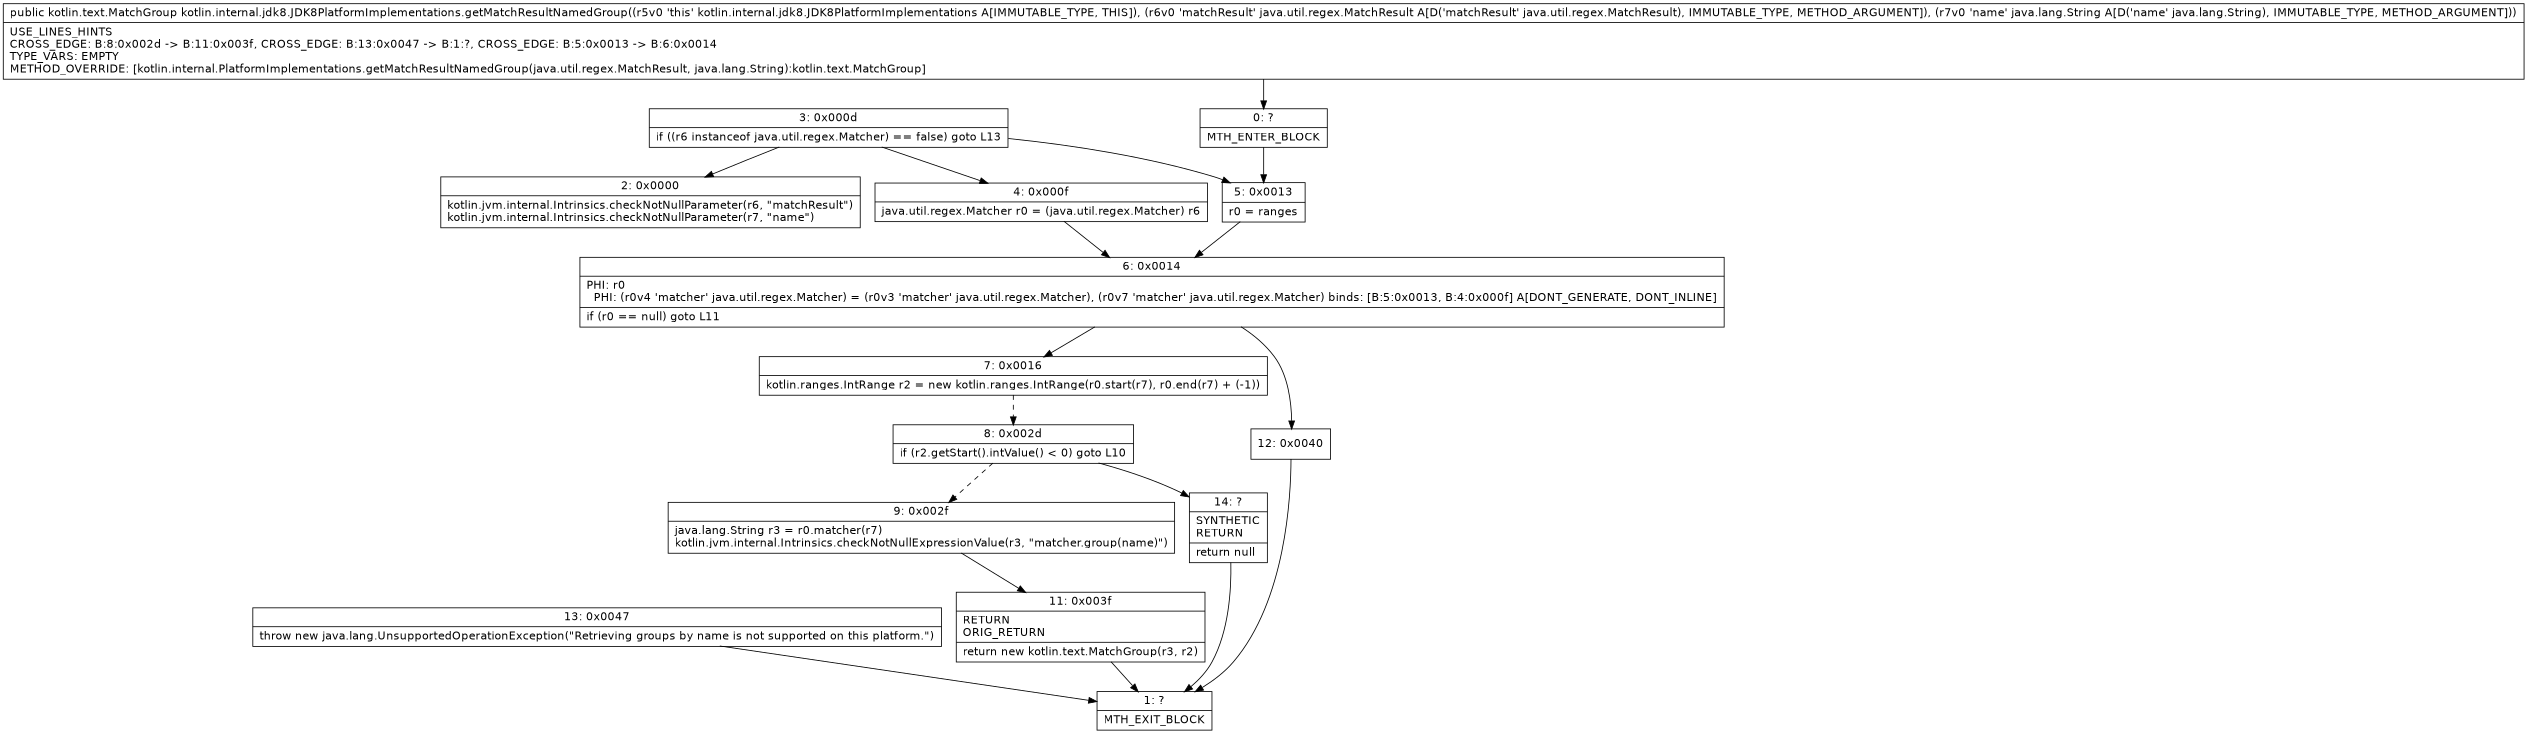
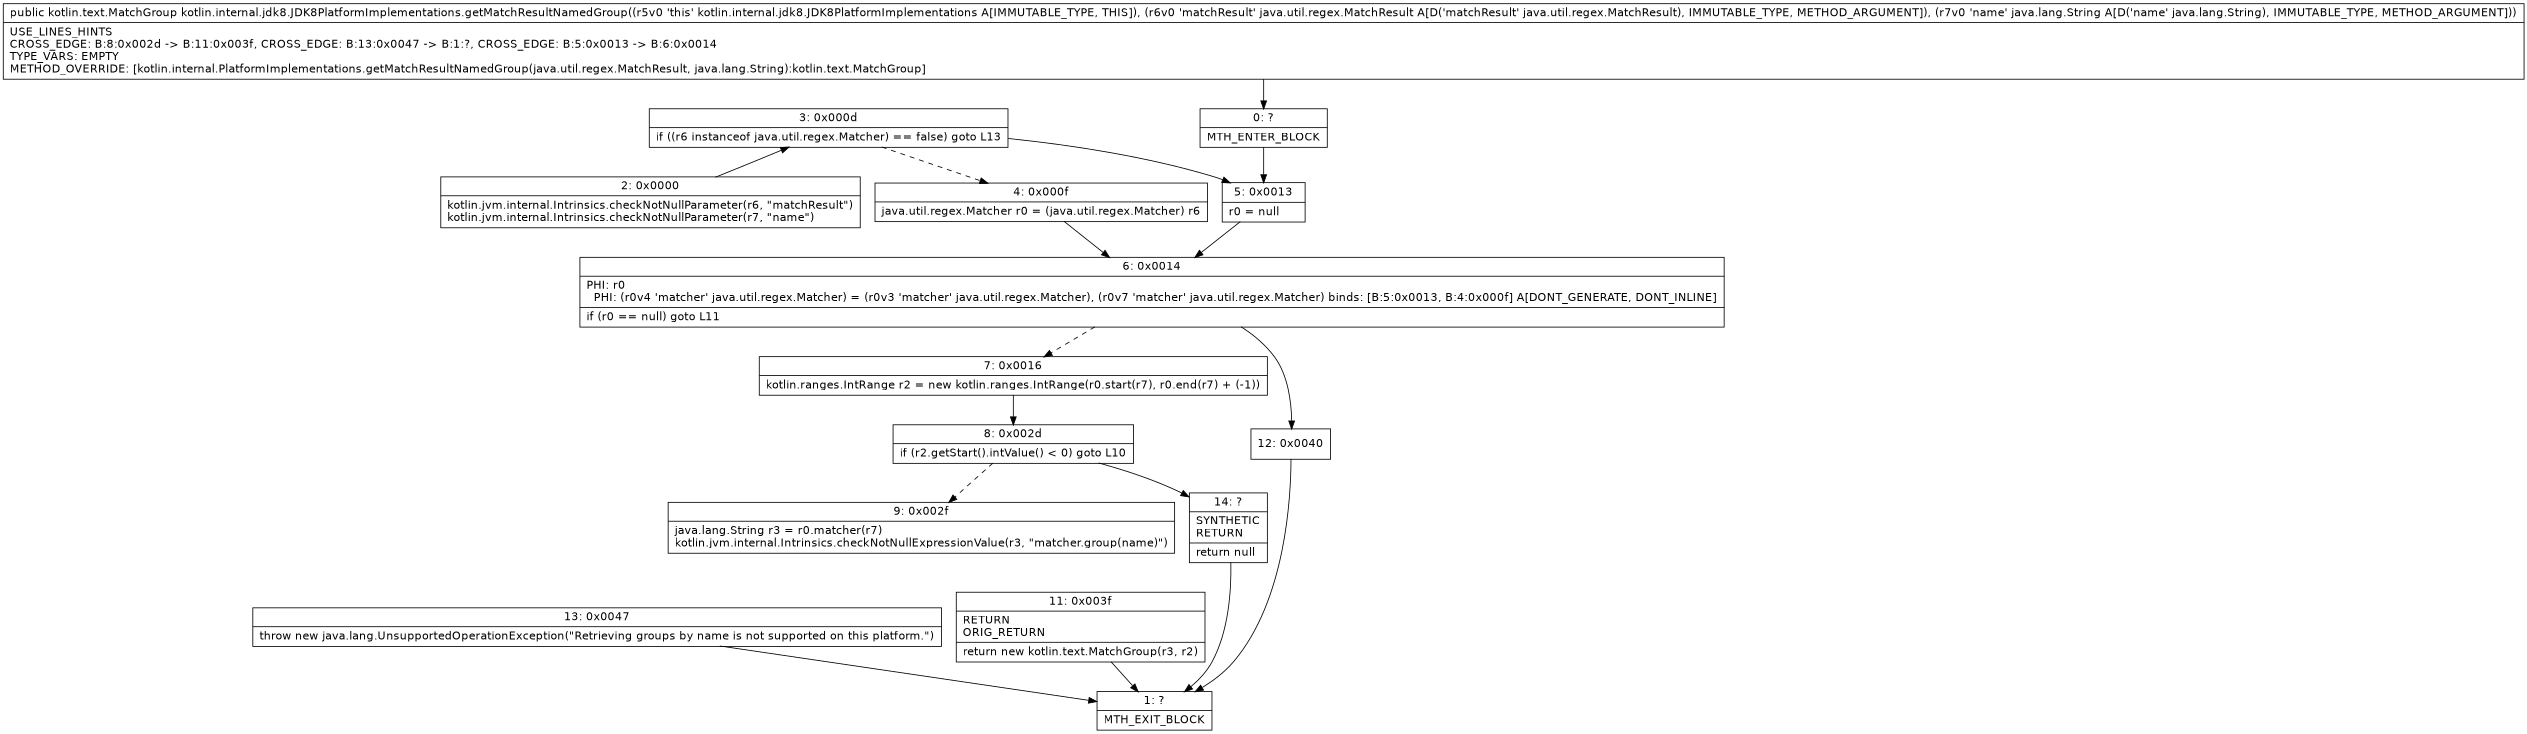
  digraph {
    fontname="DejaVu Sans"
    node [fontname="DejaVu Sans" shape=record]
    edge [fontname="DejaVu Sans"]
    n1 [label="{0\:\ ?|MTH_ENTER_BLOCK\l}"]
-   n2 [label="{5\:\ 0x0013|r0 = ranges\l}"]
+   n2 [label="{5\:\ 0x0013|r0 = null\l}"]
    n3 [label="{2\:\ 0x0000|kotlin.jvm.internal.Intrinsics.checkNotNullParameter(r6, \"matchResult\")\lkotlin.jvm.internal.Intrinsics.checkNotNullParameter(r7, \"name\")\l}"]
    n4 [label="{3\:\ 0x000d|if ((r6 instanceof java.util.regex.Matcher) == false) goto L13\l}"]
    n5 [label="{4\:\ 0x000f|java.util.regex.Matcher r0 = (java.util.regex.Matcher) r6\l}"]
    n6 [label="{6\:\ 0x0014|PHI: r0 \l  PHI: (r0v4 'matcher' java.util.regex.Matcher) = (r0v3 'matcher' java.util.regex.Matcher), (r0v7 'matcher' java.util.regex.Matcher) binds: [B:5:0x0013, B:4:0x000f] A[DONT_GENERATE, DONT_INLINE]\l|if (r0 == null) goto L11\l}"]
    n7 [label="{7\:\ 0x0016|kotlin.ranges.IntRange r2 = new kotlin.ranges.IntRange(r0.start(r7), r0.end(r7) + (\-1))\l}"]
    n8 [label="{12\:\ 0x0040}"]
    n9 [label="{8\:\ 0x002d|if (r2.getStart().intValue() \< 0) goto L10\l}"]
    n10 [label="{1\:\ ?|MTH_EXIT_BLOCK\l}"]
    n11 [label="{9\:\ 0x002f|java.lang.String r3 = r0.matcher(r7)\lkotlin.jvm.internal.Intrinsics.checkNotNullExpressionValue(r3, \"matcher.group(name)\")\l}"]
    n12 [label="{14\:\ ?|SYNTHETIC\lRETURN\l|return null\l}"]
    n13 [label="{11\:\ 0x003f|RETURN\lORIG_RETURN\l|return new kotlin.text.MatchGroup(r3, r2)\l}"]
    n14 [label="{13\:\ 0x0047|throw new java.lang.UnsupportedOperationException(\"Retrieving groups by name is not supported on this platform.\")\l}"]
    n15 [label="{public kotlin.text.MatchGroup kotlin.internal.jdk8.JDK8PlatformImplementations.getMatchResultNamedGroup((r5v0 'this' kotlin.internal.jdk8.JDK8PlatformImplementations A[IMMUTABLE_TYPE, THIS]), (r6v0 'matchResult' java.util.regex.MatchResult A[D('matchResult' java.util.regex.MatchResult), IMMUTABLE_TYPE, METHOD_ARGUMENT]), (r7v0 'name' java.lang.String A[D('name' java.lang.String), IMMUTABLE_TYPE, METHOD_ARGUMENT]))  | USE_LINES_HINTS\lCROSS_EDGE: B:8:0x002d \-\> B:11:0x003f, CROSS_EDGE: B:13:0x0047 \-\> B:1:?, CROSS_EDGE: B:5:0x0013 \-\> B:6:0x0014\lTYPE_VARS: EMPTY\lMETHOD_OVERRIDE: [kotlin.internal.PlatformImplementations.getMatchResultNamedGroup(java.util.regex.MatchResult, java.lang.String):kotlin.text.MatchGroup]\l}"]
    n1 -> n2
    n2 -> n6
-   n4 -> n3
+   n3 -> n4
    n4 -> n2
-   n4 -> n5 [style=solid]
+   n4 -> n5 [style=dashed]
    n5 -> n6
-   n6 -> n7 [style=solid]
+   n6 -> n7 [style=dashed]
    n6 -> n8
-   n7 -> n9 [style=dashed]
+   n7 -> n9
    n8 -> n10
    n9 -> n11 [style=dashed]
    n9 -> n12
-   n11 -> n13
    n12 -> n10
    n13 -> n10
    n14 -> n10
    n15 -> n1
  }
